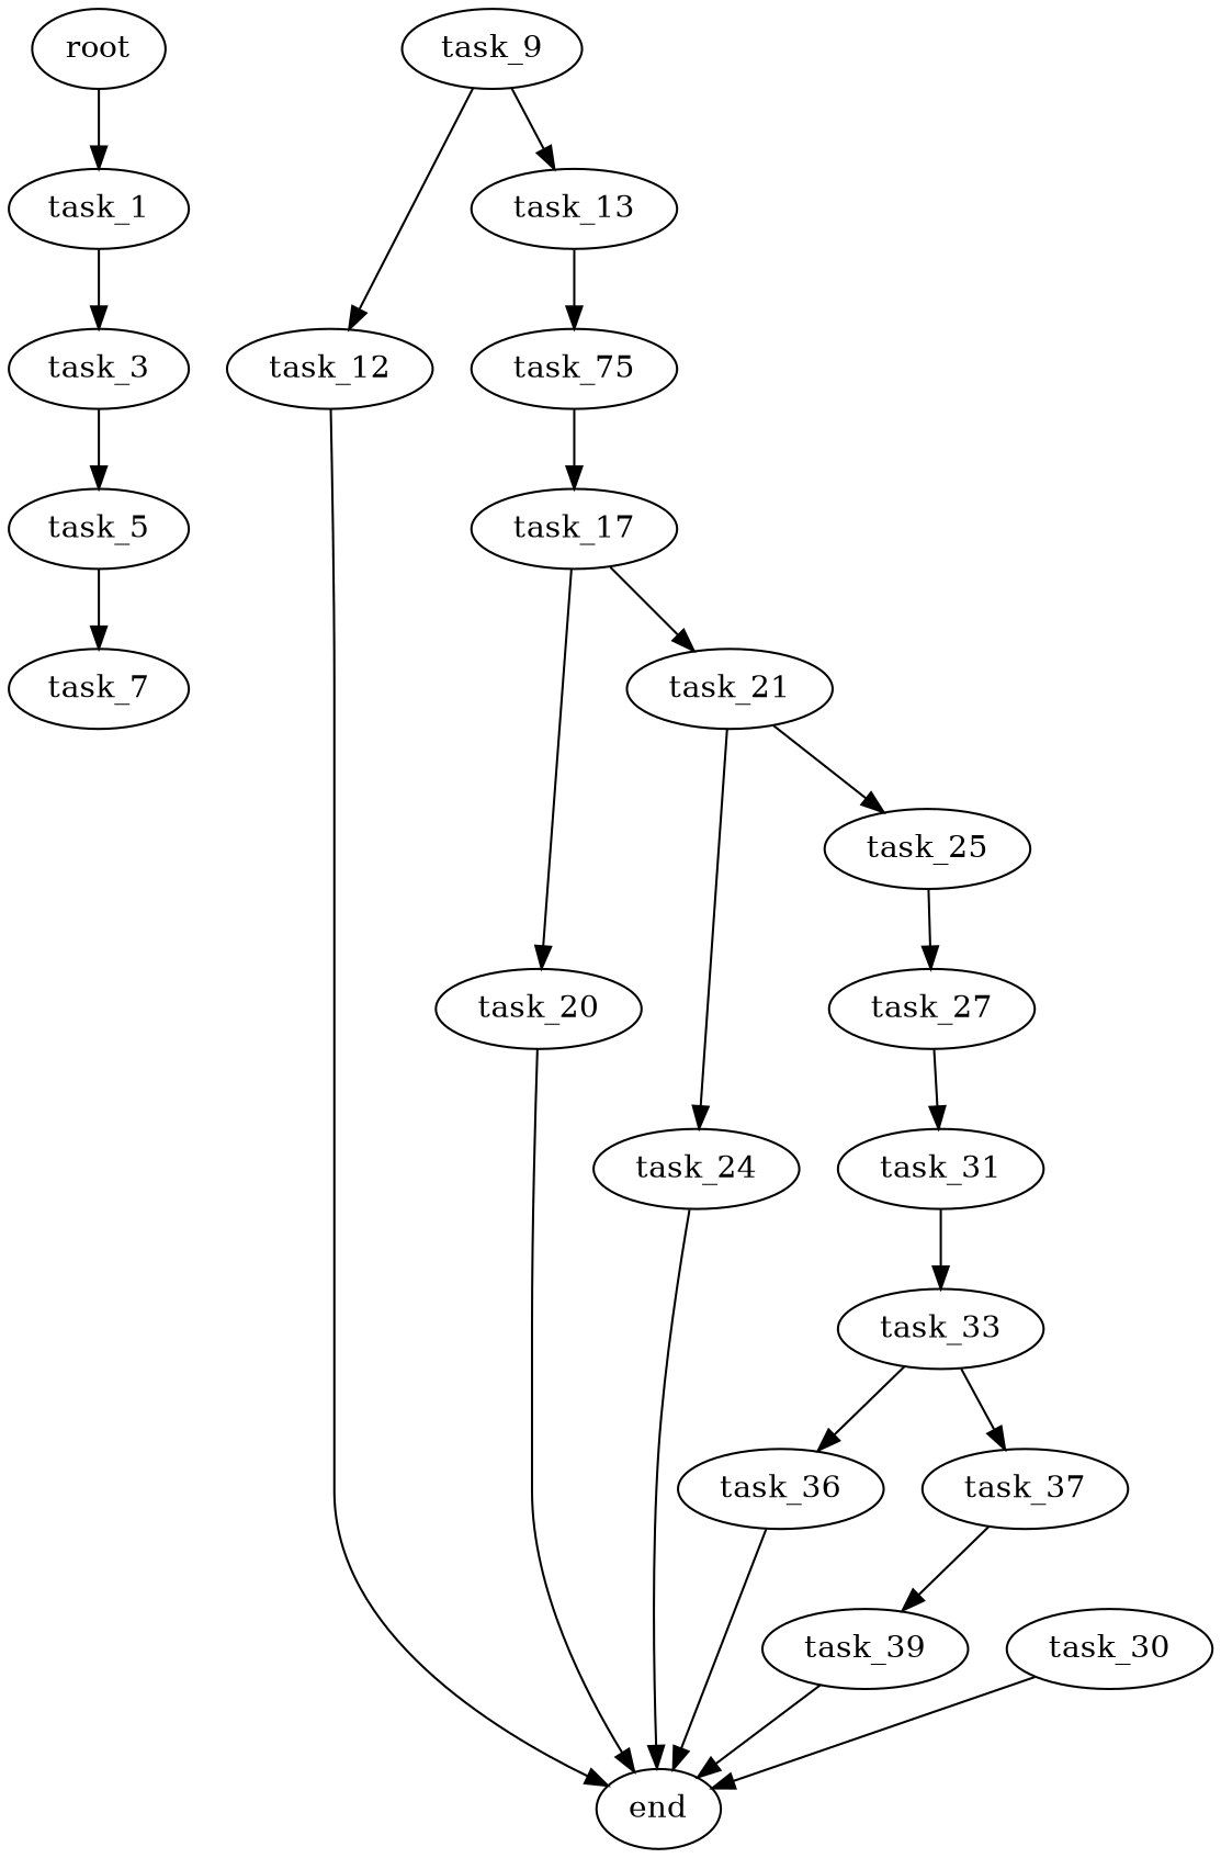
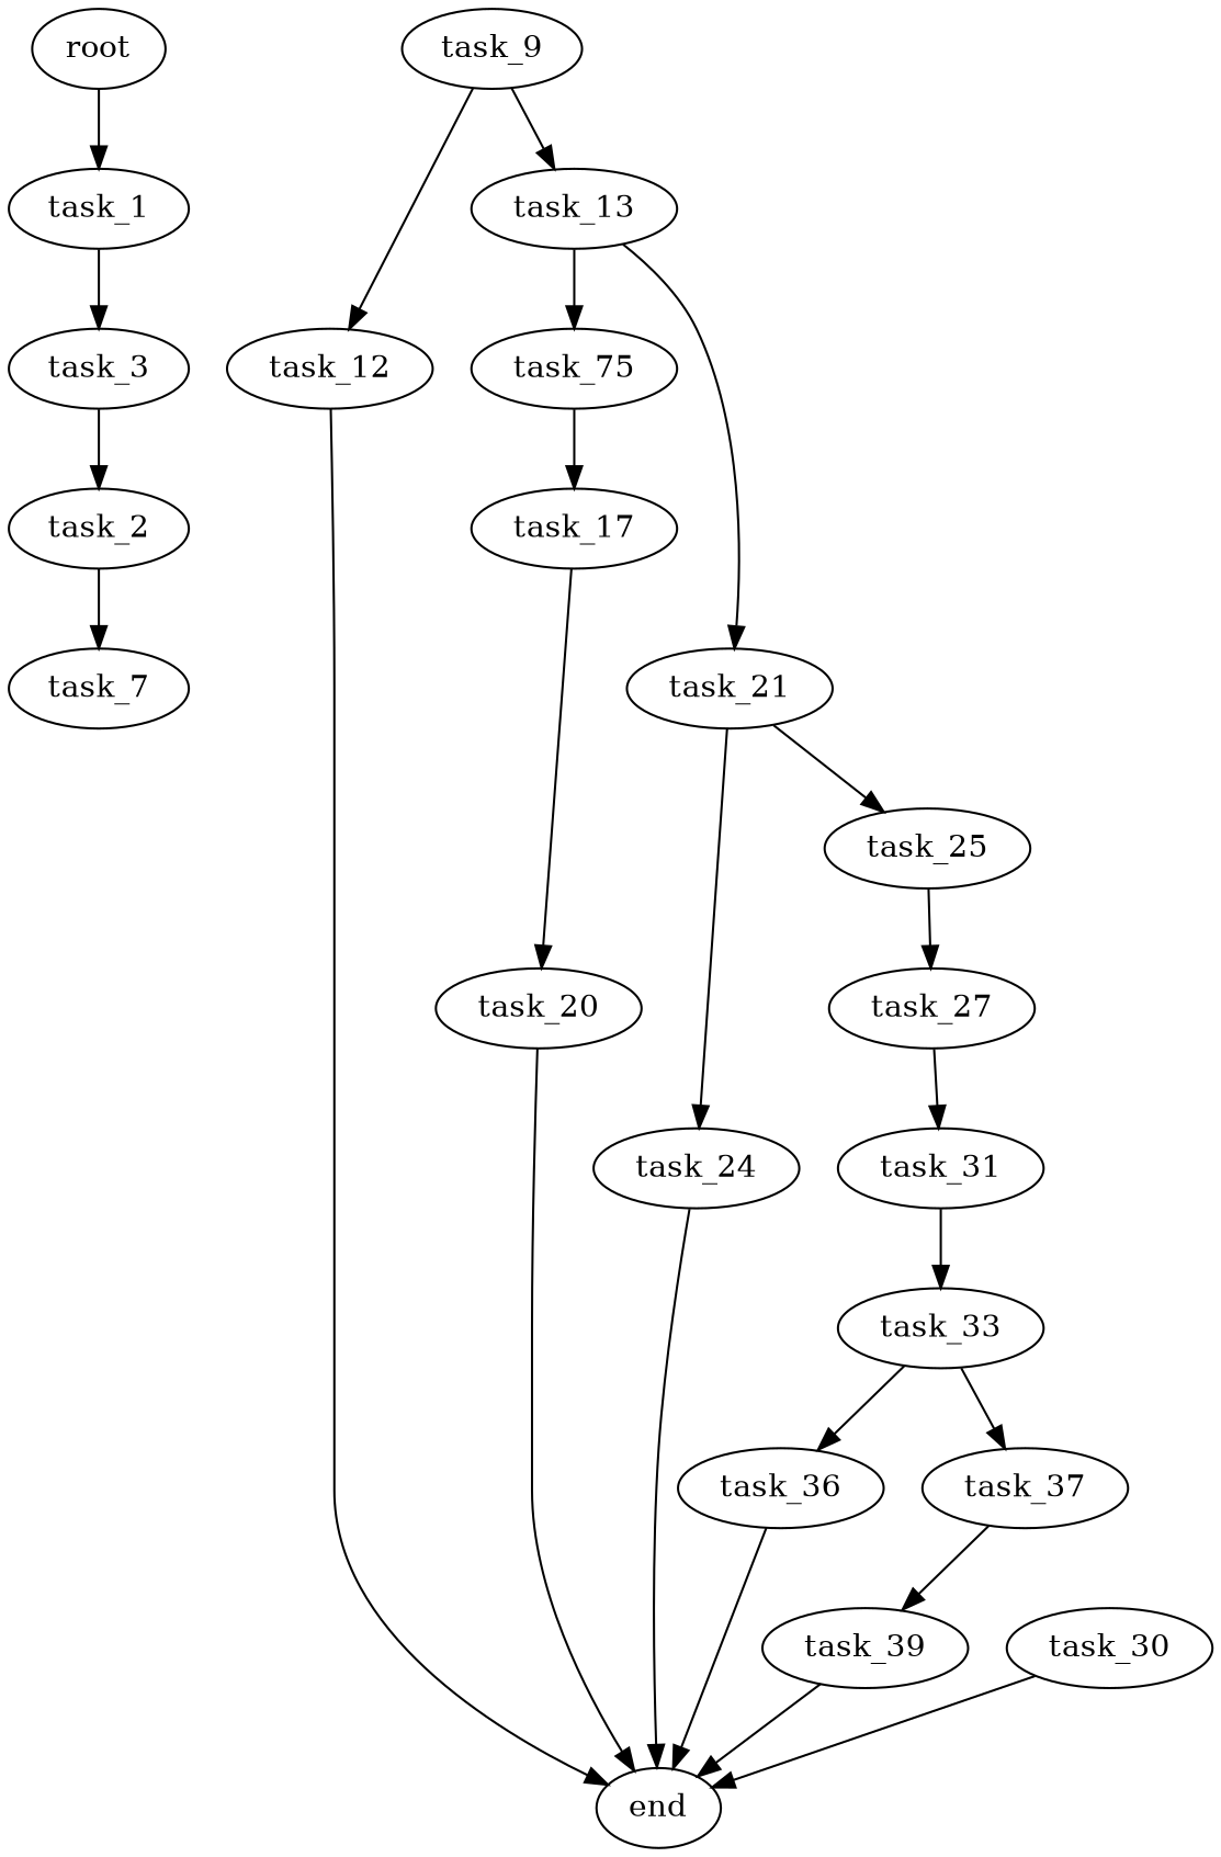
  digraph {
    root
    task_1
    task_3
-   task_5
+   task_5 [label=task_2]
    task_7
    task_9
    task_12
    task_13
    end
    n10 [label=task_75]
    task_17
    task_20
    task_21
    task_24
    task_25
    task_27
    task_31
    task_30
    task_33
    task_36
    task_37
    task_39
    root -> task_1
    task_1 -> task_3
    task_3 -> task_5
    task_5 -> task_7
    task_9 -> task_12
    task_9 -> task_13
    task_12 -> end
    task_13 -> n10
    n10 -> task_17
    task_17 -> task_20
-   task_17 -> task_21
+   task_13 -> task_21
    task_20 -> end
    task_21 -> task_24
    task_21 -> task_25
    task_24 -> end
    task_25 -> task_27
    task_27 -> task_31
    task_31 -> task_33
    task_30 -> end
    task_33 -> task_36
    task_33 -> task_37
    task_36 -> end
    task_37 -> task_39
    task_39 -> end
  }
